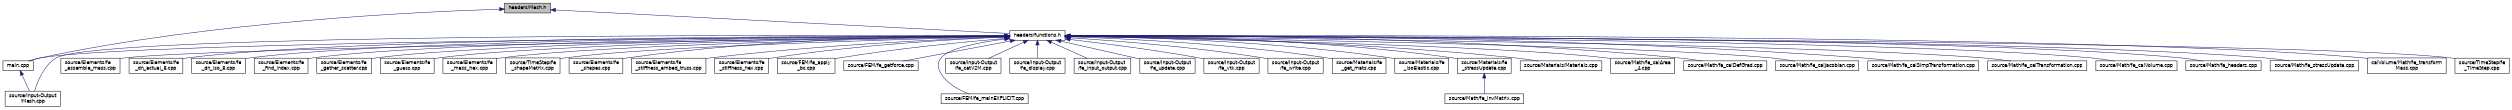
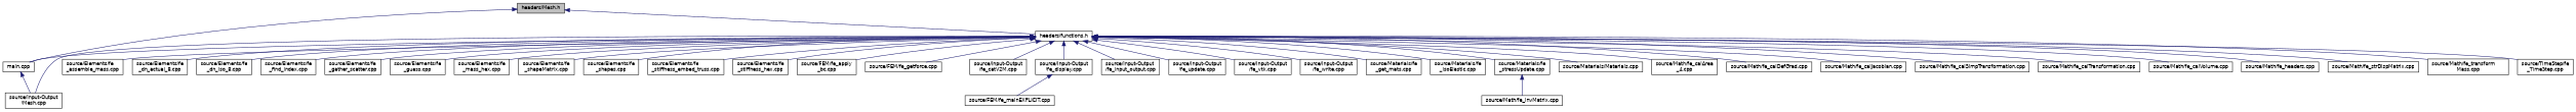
  digraph {
    node [color=black fillcolor=white fontname=Helvetica fontsize=10 shape=record style=filled]
    edge [color=midnightblue dir=back fontname=Helvetica fontsize=10 labelfontname=Helvetica labelfontsize=10 style=solid]
    n1 [fillcolor=grey75 fontcolor=black height=0.2 label="headers/Mesh.h" width=0.4]
    n2 [height=0.2 label="headers/functions.h" width=0.4]
    n3 [height=0.2 label="main.cpp" width=0.4]
    n4 [height=0.2 label="source/Input-Output\l/Mesh.cpp" width=0.4]
    n5 [height=0.2 label="source/Elements/fe\l_assemble_mass.cpp" width=0.4]
    n6 [height=0.2 label="source/Elements/fe\l_dn_actual_8.cpp" width=0.4]
    n7 [height=0.2 label="source/Elements/fe\l_dn_iso_8.cpp" width=0.4]
    n8 [height=0.2 label="source/Elements/fe\l_find_index.cpp" width=0.4]
    n9 [height=0.2 label="source/Elements/fe\l_gather_scatter.cpp" width=0.4]
    n10 [height=0.2 label="source/Elements/fe\l_guass.cpp" width=0.4]
    n11 [height=0.2 label="source/Elements/fe\l_mass_hex.cpp" width=0.4]
-   n12 [height=0.2 label="source/TimeStep/fe\l_shapeMatrix.cpp" width=0.4]
+   n12 [height=0.2 label="source/Elements/fe\l_shapeMatrix.cpp" width=0.4]
    n13 [height=0.2 label="source/Elements/fe\l_shapes.cpp" width=0.4]
    n14 [height=0.2 label="source/Elements/fe\l_stiffness_embed_truss.cpp" width=0.4]
    n15 [height=0.2 label="source/Elements/fe\l_stiffness_hex.cpp" width=0.4]
    n16 [height=0.2 label="source/FEM/fe_apply\l_bc.cpp" width=0.4]
    n17 [height=0.2 label="source/FEM/fe_getforce.cpp" width=0.4]
    n18 [height=0.2 label="source/FEM/fe_mainEXPLICIT.cpp" width=0.4]
    n19 [height=0.2 label="source/Input-Output\l/fe_catV2M.cpp" width=0.4]
    n20 [height=0.2 label="source/Input-Output\l/fe_display.cpp" width=0.4]
    n21 [height=0.2 label="source/Input-Output\l/fe_input_output.cpp" width=0.4]
    n22 [height=0.2 label="source/Input-Output\l/fe_update.cpp" width=0.4]
    n23 [height=0.2 label="source/Input-Output\l/fe_vtk.cpp" width=0.4]
    n24 [height=0.2 label="source/Input-Output\l/fe_write.cpp" width=0.4]
    n25 [height=0.2 label="source/Materials/fe\l_get_mats.cpp" width=0.4]
    n26 [height=0.2 label="source/Materials/fe\l_isoElastic.cpp" width=0.4]
    n27 [height=0.2 label="source/Materials/fe\l_stressUpdate.cpp" width=0.4]
    n28 [height=0.2 label="source/Materials/Materials.cpp" width=0.4]
    n29 [height=0.2 label="source/Math/fe_calArea\l_4.cpp" width=0.4]
    n30 [height=0.2 label="source/Math/fe_calDefGrad.cpp" width=0.4]
    n31 [height=0.2 label="source/Math/fe_calJacobian.cpp" width=0.4]
    n32 [height=0.2 label="source/Math/fe_calSimpTransformation.cpp" width=0.4]
    n33 [height=0.2 label="source/Math/fe_calTransformation.cpp" width=0.4]
    n34 [height=0.2 label="source/Math/fe_calVolume.cpp" width=0.4]
    n35 [height=0.2 label="source/Math/fe_headers.cpp" width=0.4]
-   n36 [height=0.2 label="source/Math/fe_stressUpdate.cpp" width=0.4]
-   n37 [height=0.2 label="calVolume/Math/fe_transform\lMass.cpp" width=0.4]
+   n36 [height=0.2 label="source/Math/fe_strDispMatrix.cpp" width=0.4]
+   n37 [height=0.2 label="source/Math/fe_transform\lMass.cpp" width=0.4]
    n38 [height=0.2 label="source/TimeStep/fe\l_TimeStep.cpp" width=0.4]
    n39 [height=0.2 label="source/Math/fe_invMatrix.cpp" width=0.4]
    n1 -> n2
    n1 -> n3
    n2 -> n3
    n2 -> n4
    n2 -> n5
    n2 -> n6
    n2 -> n7
    n2 -> n8
    n2 -> n9
    n2 -> n10
    n2 -> n11
    n2 -> n12
    n2 -> n13
    n2 -> n14
    n2 -> n15
    n2 -> n16
    n2 -> n17
-   n2 -> n18
+   n20 -> n18
    n2 -> n19
    n2 -> n20
    n2 -> n21
    n2 -> n22
    n2 -> n23
    n2 -> n24
    n2 -> n25
    n2 -> n26
    n2 -> n27
    n2 -> n28
    n2 -> n29
    n2 -> n30
    n2 -> n31
    n2 -> n32
    n2 -> n33
    n2 -> n34
    n2 -> n35
    n2 -> n36
    n2 -> n37
    n2 -> n38
    n3 -> n4
    n27 -> n39
  }
